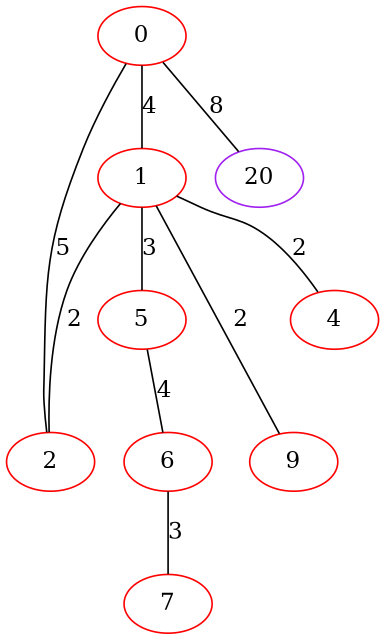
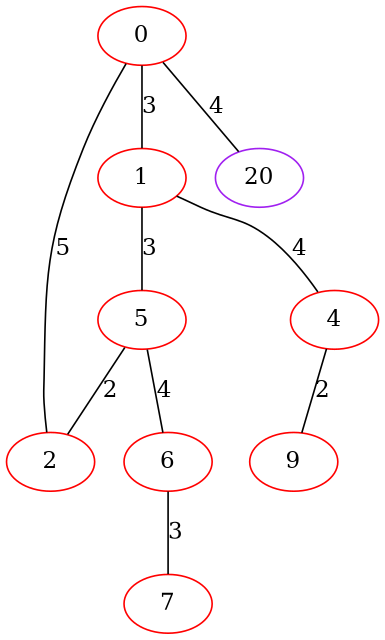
  graph {
    node [color=red weight=1]
    0
    1
    2
    n4 [color=purple label=20 weight=4]
    4
    5
    9
    6
    7
-   0 -- 1 [label=4]
+   0 -- 1 [label=3]
    0 -- 2 [label=5]
-   0 -- n4 [label=8]
-   1 -- 2 [label=2]
-   1 -- 4 [label=2]
+   0 -- n4 [label=4]
+   5 -- 2 [label=2]
+   1 -- 4 [label=4]
    1 -- 5 [label=3]
-   1 -- 9 [label=2]
+   4 -- 9 [label=2]
    5 -- 6 [label=4]
    6 -- 7 [label=3]
  }
